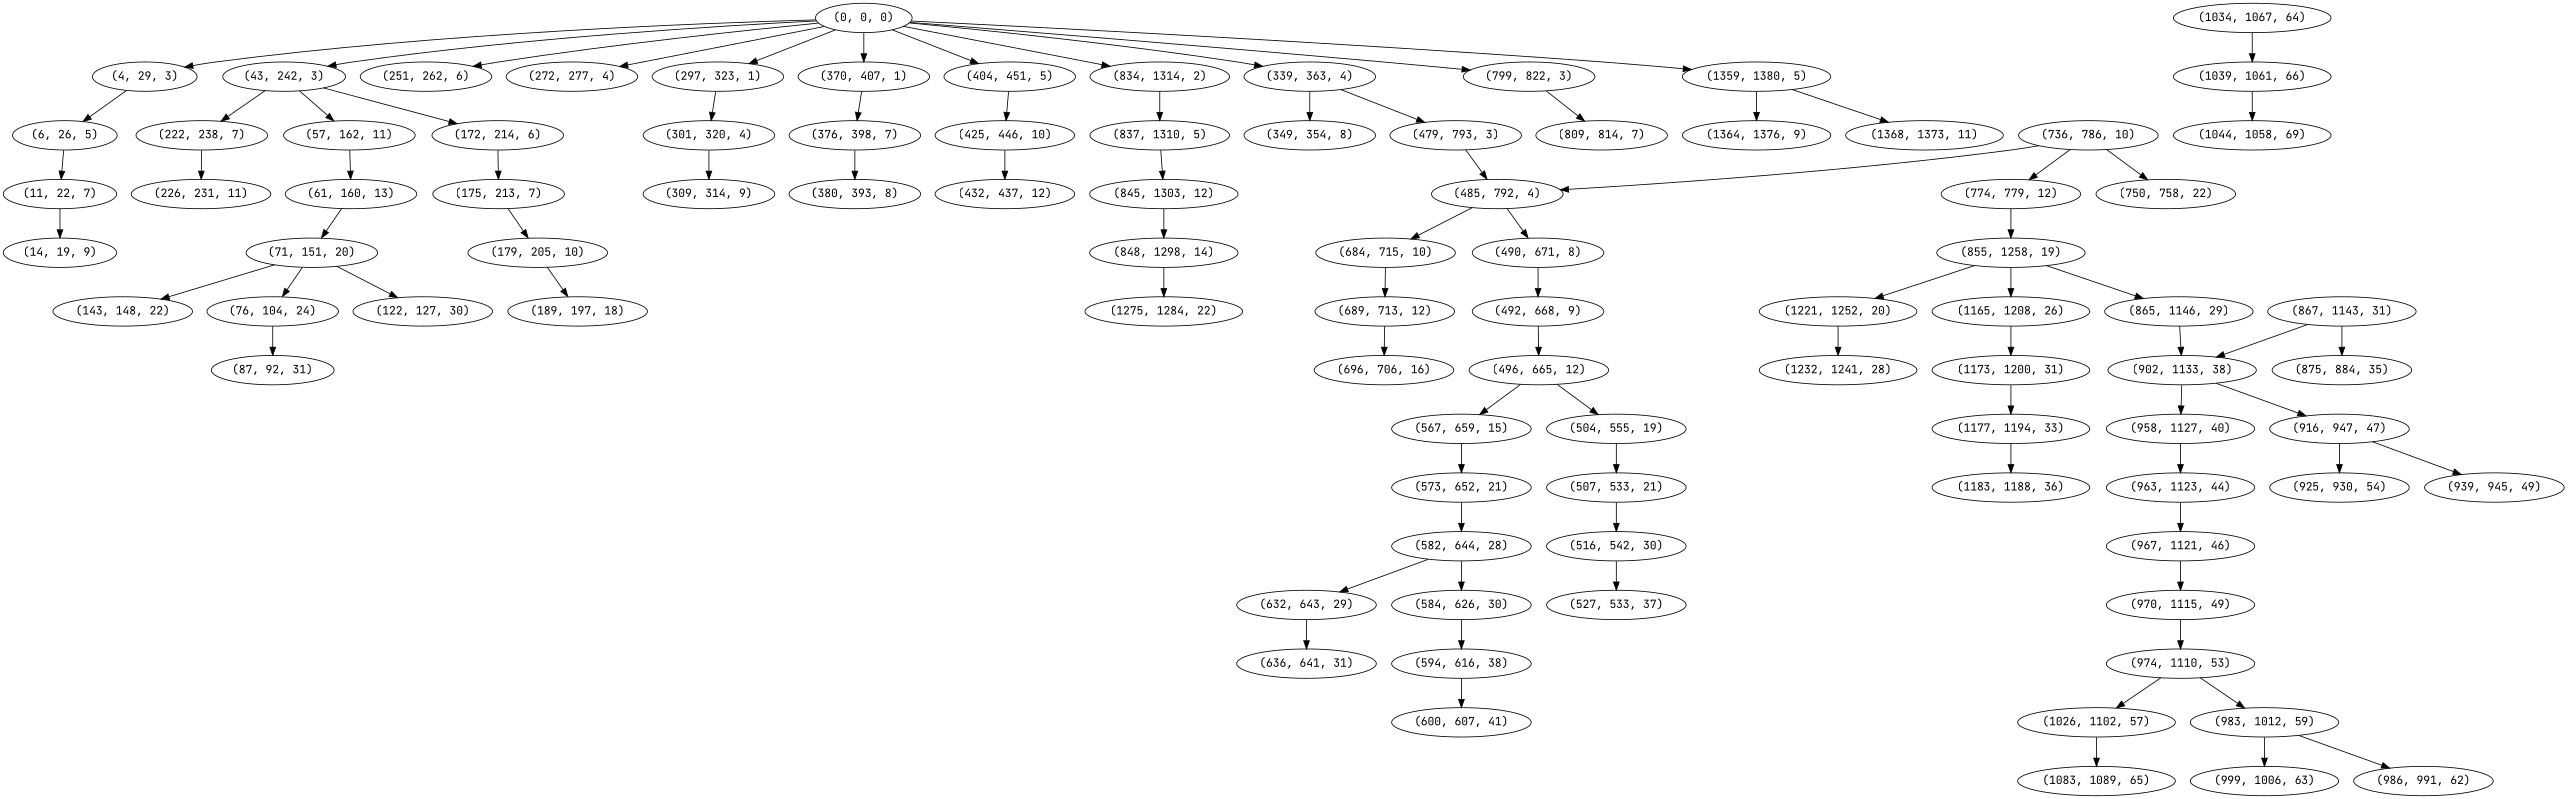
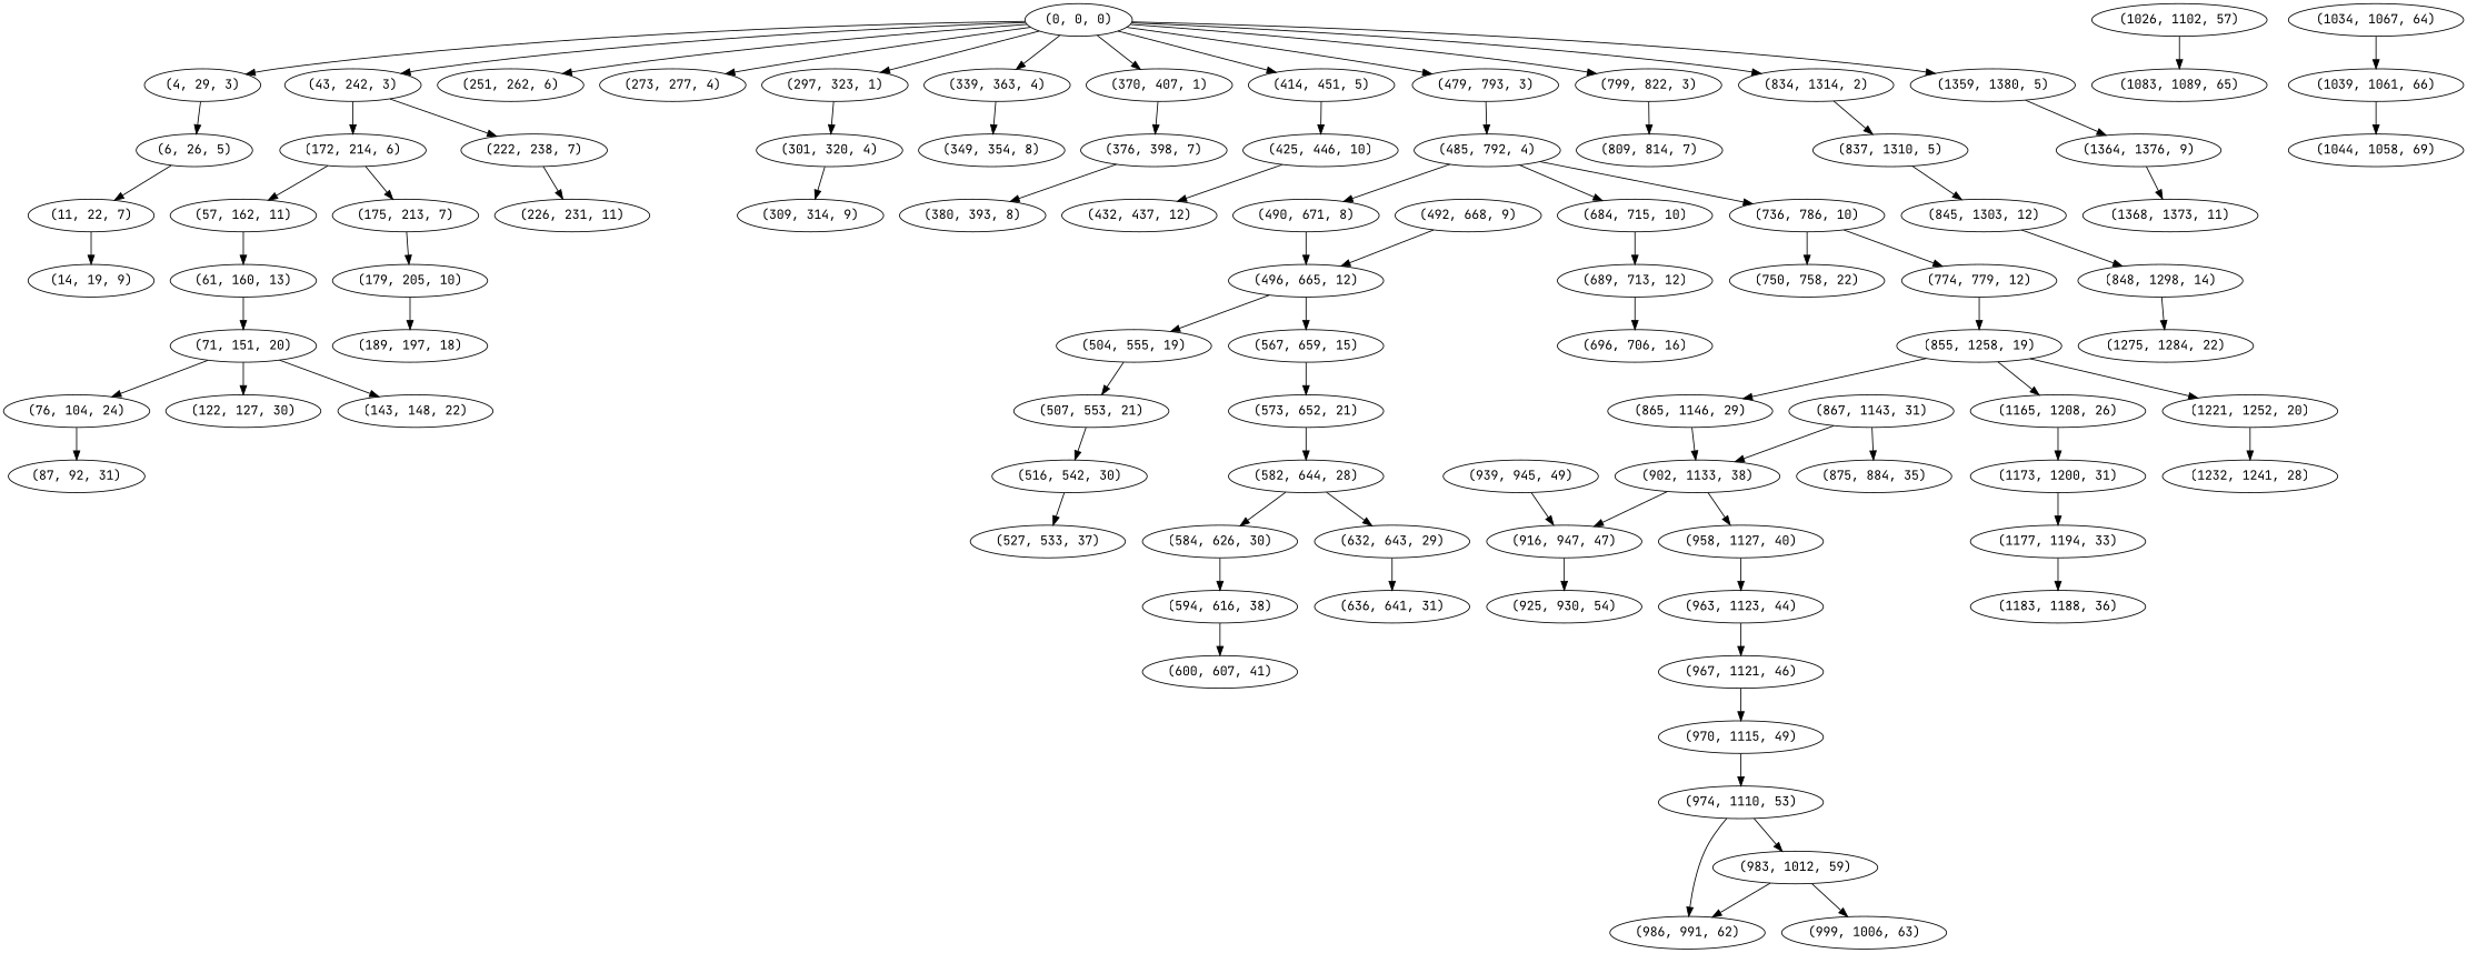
  digraph {
    fontname="JetBrains Mono"
    node [fontname="JetBrains Mono"]
    edge [fontname="JetBrains Mono"]
    "(0, 0, 0)"
    "(4, 29, 3)"
    "(43, 242, 3)"
    "(251, 262, 6)"
-   "(272, 277, 4)"
+   "(272, 277, 4)" [label="(273, 277, 4)"]
    "(297, 323, 1)"
    "(339, 363, 4)"
    "(370, 407, 1)"
-   "(414, 451, 5)" [label="(404, 451, 5)"]
+   "(414, 451, 5)"
    "(479, 793, 3)"
    "(799, 822, 3)"
    "(834, 1314, 2)"
    "(1359, 1380, 5)"
    "(6, 26, 5)"
    "(57, 162, 11)"
    "(172, 214, 6)"
    "(222, 238, 7)"
    "(301, 320, 4)"
    "(349, 354, 8)"
    "(376, 398, 7)"
    "(425, 446, 10)"
    "(485, 792, 4)"
    "(809, 814, 7)"
    "(837, 1310, 5)"
    "(1364, 1376, 9)"
    "(11, 22, 7)"
    "(14, 19, 9)"
    "(61, 160, 13)"
    "(175, 213, 7)"
    "(226, 231, 11)"
    "(71, 151, 20)"
    "(76, 104, 24)"
    "(122, 127, 30)"
    "(143, 148, 22)"
    "(87, 92, 31)"
    "(179, 205, 10)"
    "(189, 197, 18)"
    "(309, 314, 9)"
    "(380, 393, 8)"
    "(432, 437, 12)"
    "(490, 671, 8)"
    "(684, 715, 10)"
    "(736, 786, 10)"
    "(492, 668, 9)"
    "(689, 713, 12)"
    "(750, 758, 22)"
    "(774, 779, 12)"
    "(496, 665, 12)"
    "(504, 555, 19)"
    "(567, 659, 15)"
-   "(507, 553, 21)" [label="(507, 533, 21)"]
+   "(507, 553, 21)"
    "(573, 652, 21)"
    "(516, 542, 30)"
    "(527, 533, 37)"
    "(582, 644, 28)"
    "(584, 626, 30)"
    "(632, 643, 29)"
    "(594, 616, 38)"
    "(636, 641, 31)"
    "(600, 607, 41)"
    "(696, 706, 16)"
    "(855, 1258, 19)"
    "(845, 1303, 12)"
    "(848, 1298, 14)"
    "(1275, 1284, 22)"
    "(865, 1146, 29)"
    "(1165, 1208, 26)"
    "(1221, 1252, 20)"
    "(902, 1133, 38)"
    "(1173, 1200, 31)"
    "(1232, 1241, 28)"
    "(867, 1143, 31)"
    "(875, 884, 35)"
    "(916, 947, 47)"
    "(958, 1127, 40)"
    "(925, 930, 54)"
    "(939, 945, 49)"
    "(963, 1123, 44)"
    "(967, 1121, 46)"
    "(970, 1115, 49)"
    "(974, 1110, 53)"
    "(983, 1012, 59)"
    "(1026, 1102, 57)"
    "(986, 991, 62)"
    "(999, 1006, 63)"
    "(1083, 1089, 65)"
    "(1034, 1067, 64)"
    "(1039, 1061, 66)"
    "(1044, 1058, 69)"
    "(1177, 1194, 33)"
    "(1183, 1188, 36)"
    "(1368, 1373, 11)"
    "(0, 0, 0)" -> "(4, 29, 3)"
    "(0, 0, 0)" -> "(43, 242, 3)"
    "(0, 0, 0)" -> "(251, 262, 6)"
    "(0, 0, 0)" -> "(272, 277, 4)"
    "(0, 0, 0)" -> "(297, 323, 1)"
    "(0, 0, 0)" -> "(339, 363, 4)"
    "(0, 0, 0)" -> "(370, 407, 1)"
    "(0, 0, 0)" -> "(414, 451, 5)"
-   "(339, 363, 4)" -> "(479, 793, 3)"
+   "(0, 0, 0)" -> "(479, 793, 3)"
    "(0, 0, 0)" -> "(799, 822, 3)"
    "(0, 0, 0)" -> "(834, 1314, 2)"
    "(0, 0, 0)" -> "(1359, 1380, 5)"
    "(4, 29, 3)" -> "(6, 26, 5)"
-   "(43, 242, 3)" -> "(57, 162, 11)"
+   "(172, 214, 6)" -> "(57, 162, 11)"
    "(43, 242, 3)" -> "(172, 214, 6)"
    "(43, 242, 3)" -> "(222, 238, 7)"
    "(297, 323, 1)" -> "(301, 320, 4)"
    "(339, 363, 4)" -> "(349, 354, 8)"
    "(370, 407, 1)" -> "(376, 398, 7)"
    "(414, 451, 5)" -> "(425, 446, 10)"
    "(479, 793, 3)" -> "(485, 792, 4)"
    "(799, 822, 3)" -> "(809, 814, 7)"
    "(834, 1314, 2)" -> "(837, 1310, 5)"
    "(1359, 1380, 5)" -> "(1364, 1376, 9)"
    "(6, 26, 5)" -> "(11, 22, 7)"
    "(57, 162, 11)" -> "(61, 160, 13)"
    "(172, 214, 6)" -> "(175, 213, 7)"
    "(222, 238, 7)" -> "(226, 231, 11)"
    "(301, 320, 4)" -> "(309, 314, 9)"
    "(376, 398, 7)" -> "(380, 393, 8)"
    "(425, 446, 10)" -> "(432, 437, 12)"
    "(485, 792, 4)" -> "(490, 671, 8)"
    "(485, 792, 4)" -> "(684, 715, 10)"
-   "(736, 786, 10)" -> "(485, 792, 4)"
+   "(485, 792, 4)" -> "(736, 786, 10)"
    "(837, 1310, 5)" -> "(845, 1303, 12)"
-   "(1359, 1380, 5)" -> "(1368, 1373, 11)"
+   "(1364, 1376, 9)" -> "(1368, 1373, 11)"
    "(11, 22, 7)" -> "(14, 19, 9)"
    "(61, 160, 13)" -> "(71, 151, 20)"
    "(175, 213, 7)" -> "(179, 205, 10)"
    "(71, 151, 20)" -> "(76, 104, 24)"
    "(71, 151, 20)" -> "(122, 127, 30)"
    "(71, 151, 20)" -> "(143, 148, 22)"
    "(76, 104, 24)" -> "(87, 92, 31)"
    "(179, 205, 10)" -> "(189, 197, 18)"
-   "(490, 671, 8)" -> "(492, 668, 9)"
+   "(490, 671, 8)" -> "(496, 665, 12)"
    "(684, 715, 10)" -> "(689, 713, 12)"
    "(736, 786, 10)" -> "(750, 758, 22)"
    "(736, 786, 10)" -> "(774, 779, 12)"
    "(492, 668, 9)" -> "(496, 665, 12)"
    "(689, 713, 12)" -> "(696, 706, 16)"
    "(774, 779, 12)" -> "(855, 1258, 19)"
    "(496, 665, 12)" -> "(504, 555, 19)"
    "(496, 665, 12)" -> "(567, 659, 15)"
    "(504, 555, 19)" -> "(507, 553, 21)"
    "(567, 659, 15)" -> "(573, 652, 21)"
    "(507, 553, 21)" -> "(516, 542, 30)"
    "(573, 652, 21)" -> "(582, 644, 28)"
    "(516, 542, 30)" -> "(527, 533, 37)"
    "(582, 644, 28)" -> "(584, 626, 30)"
    "(582, 644, 28)" -> "(632, 643, 29)"
    "(584, 626, 30)" -> "(594, 616, 38)"
    "(632, 643, 29)" -> "(636, 641, 31)"
    "(594, 616, 38)" -> "(600, 607, 41)"
    "(855, 1258, 19)" -> "(865, 1146, 29)"
    "(855, 1258, 19)" -> "(1165, 1208, 26)"
    "(855, 1258, 19)" -> "(1221, 1252, 20)"
    "(845, 1303, 12)" -> "(848, 1298, 14)"
    "(848, 1298, 14)" -> "(1275, 1284, 22)"
    "(865, 1146, 29)" -> "(902, 1133, 38)"
    "(1165, 1208, 26)" -> "(1173, 1200, 31)"
    "(1221, 1252, 20)" -> "(1232, 1241, 28)"
    "(902, 1133, 38)" -> "(916, 947, 47)"
    "(902, 1133, 38)" -> "(958, 1127, 40)"
    "(1173, 1200, 31)" -> "(1177, 1194, 33)"
    "(867, 1143, 31)" -> "(902, 1133, 38)"
    "(867, 1143, 31)" -> "(875, 884, 35)"
    "(916, 947, 47)" -> "(925, 930, 54)"
-   "(916, 947, 47)" -> "(939, 945, 49)"
+   "(939, 945, 49)" -> "(916, 947, 47)"
    "(958, 1127, 40)" -> "(963, 1123, 44)"
    "(963, 1123, 44)" -> "(967, 1121, 46)"
    "(967, 1121, 46)" -> "(970, 1115, 49)"
    "(970, 1115, 49)" -> "(974, 1110, 53)"
    "(974, 1110, 53)" -> "(983, 1012, 59)"
-   "(974, 1110, 53)" -> "(1026, 1102, 57)"
+   "(974, 1110, 53)" -> "(986, 991, 62)"
    "(983, 1012, 59)" -> "(986, 991, 62)"
    "(983, 1012, 59)" -> "(999, 1006, 63)"
    "(1026, 1102, 57)" -> "(1083, 1089, 65)"
    "(1034, 1067, 64)" -> "(1039, 1061, 66)"
    "(1039, 1061, 66)" -> "(1044, 1058, 69)"
    "(1177, 1194, 33)" -> "(1183, 1188, 36)"
  }
